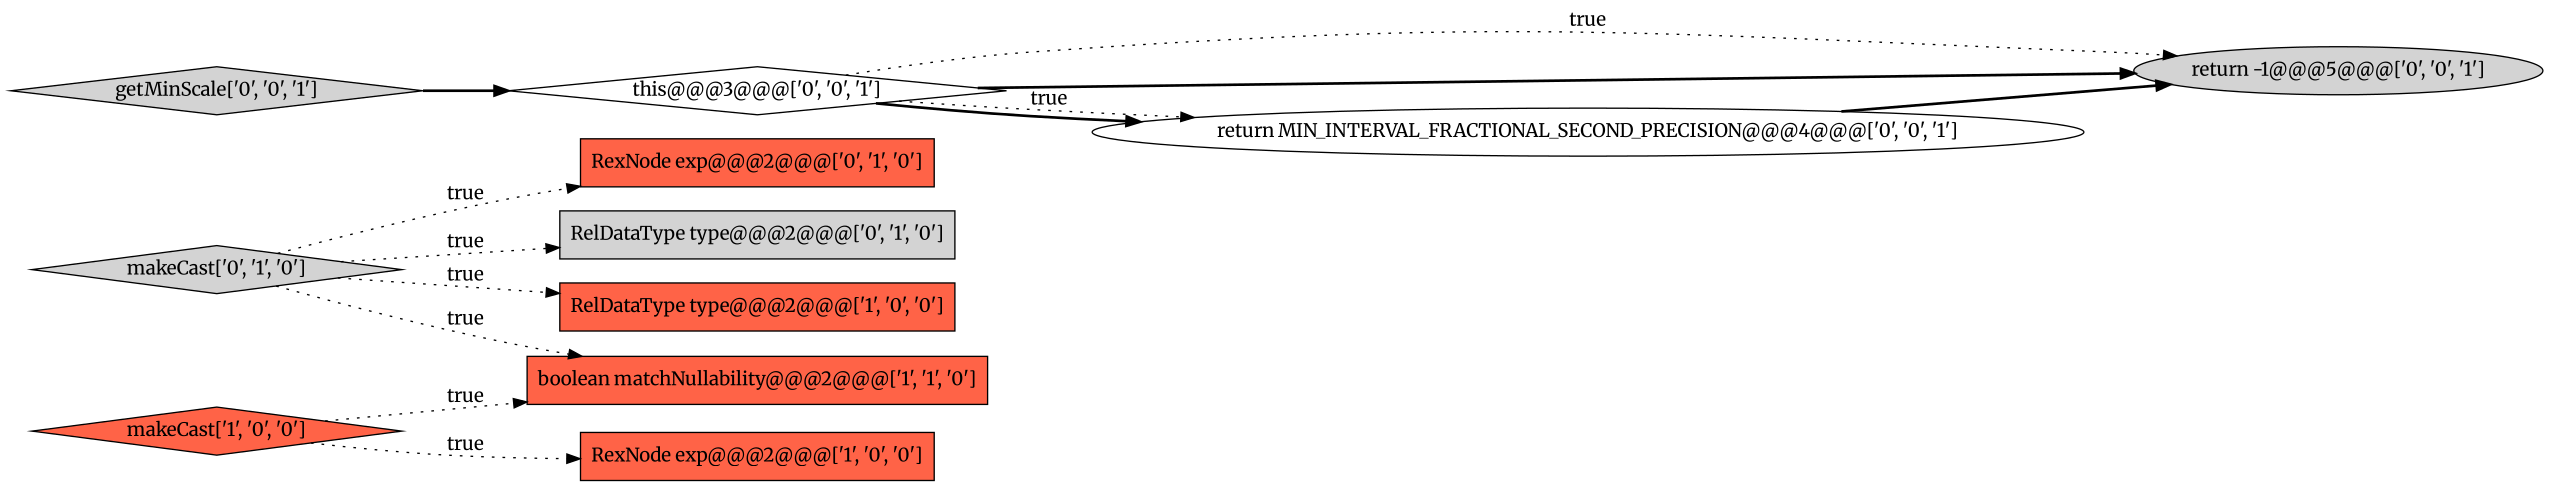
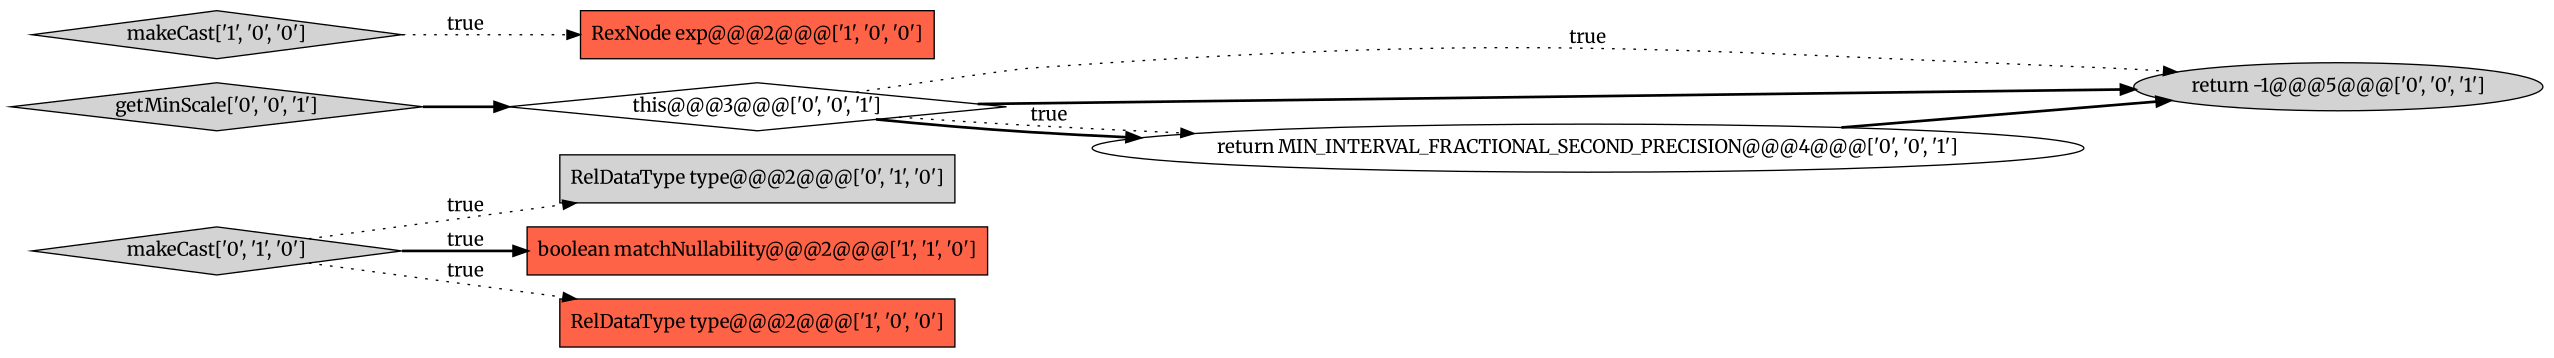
  digraph {
    fontname=Merriweather
    rankdir=LR
    node [fillcolor=lightgray fontname=Merriweather shape=box style=filled]
    edge [fontname=Merriweather style=dotted]
-   n1 [fillcolor=tomato label="RexNode exp@@@2@@@['0', '1', '0']"]
    n2 [label="makeCast['0', '1', '0']" shape=diamond]
    n3 [label="RelDataType type@@@2@@@['0', '1', '0']"]
    n4 [fillcolor=tomato label="boolean matchNullability@@@2@@@['1', '1', '0']"]
    n5 [fillcolor=tomato label="RelDataType type@@@2@@@['1', '0', '0']"]
    n6 [label="return -1@@@5@@@['0', '0', '1']" shape=ellipse]
-   n7 [fillcolor=tomato label="makeCast['1', '0', '0']" shape=diamond]
+   n7 [label="makeCast['1', '0', '0']" shape=diamond]
    n8 [fillcolor=tomato label="RexNode exp@@@2@@@['1', '0', '0']"]
    n9 [fillcolor=white label="this@@@3@@@['0', '0', '1']" shape=diamond]
    n10 [fillcolor=white label="return MIN_INTERVAL_FRACTIONAL_SECOND_PRECISION@@@4@@@['0', '0', '1']" shape=ellipse]
    n11 [label="getMinScale['0', '0', '1']" shape=diamond]
-   n2 -> n1 [label=true]
    n2 -> n3 [label=true]
-   n2 -> n4 [label=true]
+   n2 -> n4 [label=true style=bold]
    n2 -> n5 [label=true]
-   n7 -> n4 [label=true]
    n7 -> n8 [label=true]
    n9 -> n6 [label=true]
    n9 -> n6 [style=bold]
    n9 -> n10 [label=true]
    n9 -> n10 [style=bold]
    n10 -> n6 [style=bold]
    n11 -> n9 [style=bold]
  }
